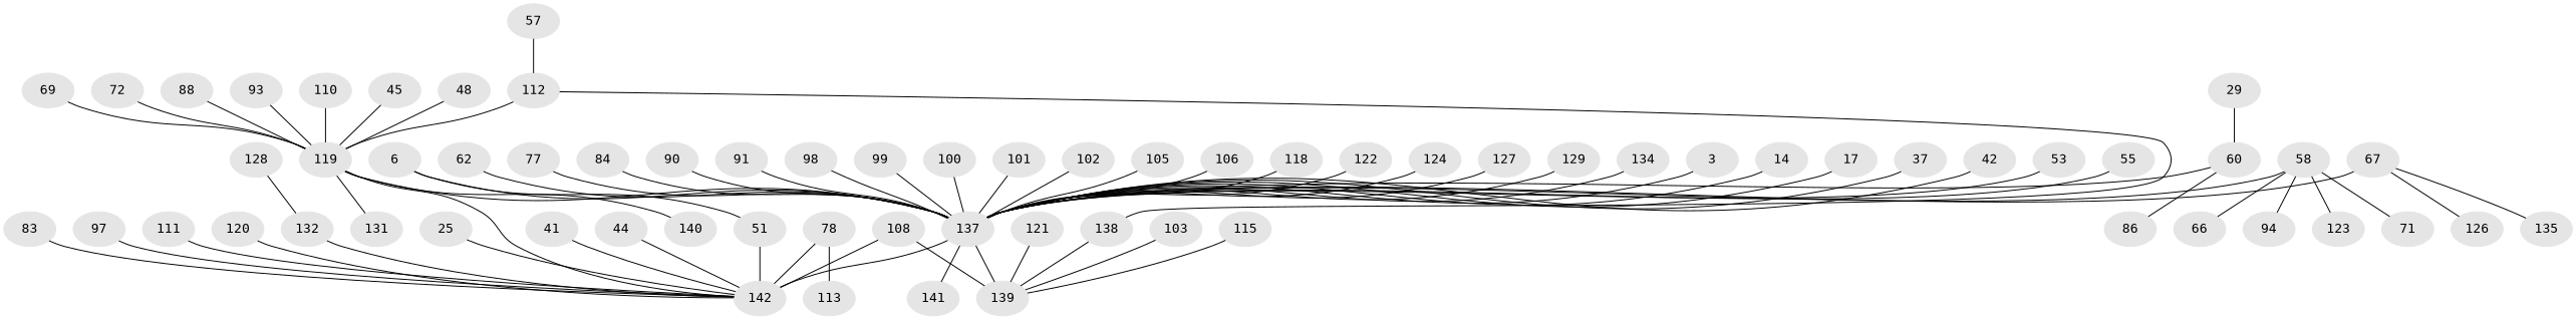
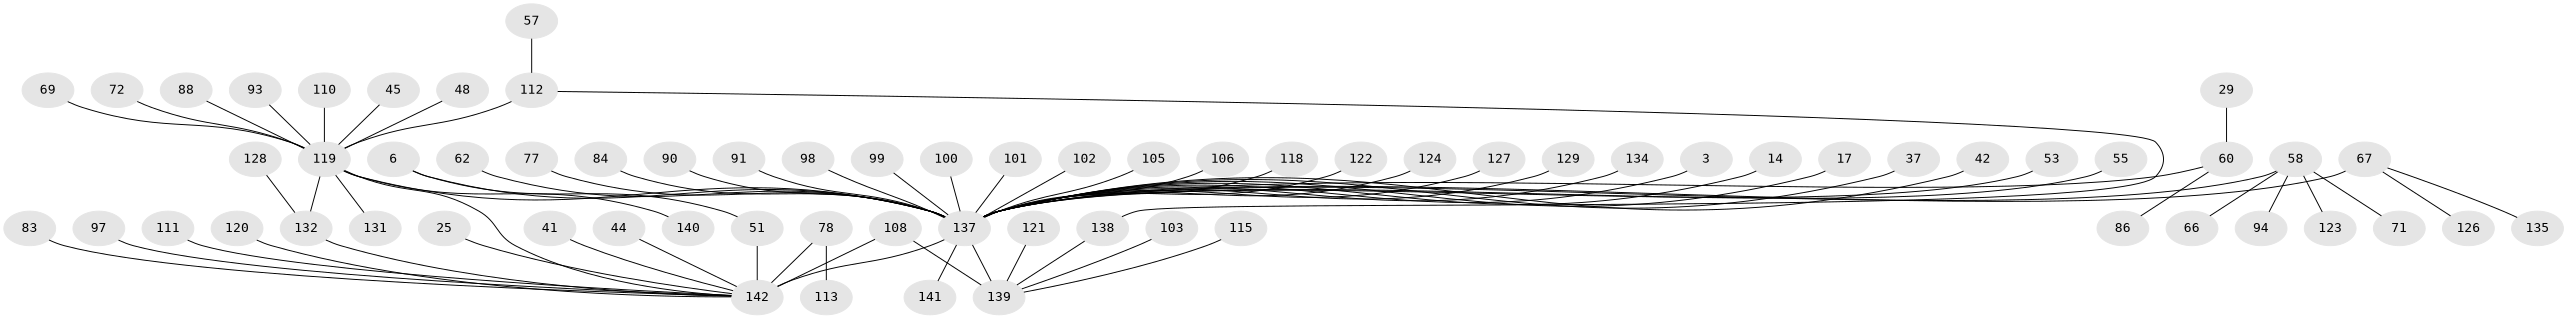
  graph {
    fontname="DejaVu Sans Mono"
    node [color=gray90 fontname="DejaVu Sans Mono" style=filled]
    edge [fontname="DejaVu Sans Mono"]
    137 [super="+80+43+39+1"]
    142 [super="+12+104"]
    139 [super="+130+133"]
    141
    3
    6
    51
    14
    17
    25
    60 [super="+16"]
    86
    29
    37
    41
    42
    44
    119 [super="+107+75+18+64+117"]
    131
    132 [super="+82"]
    140 [super="+63"]
    45
    48 [super="+35"]
    53
    55
    112 [super="+52"]
    138 [super="+136"]
    57
    58 [super="+4"]
    66 [super="+9+28"]
    94
    123 [super="+92+114"]
    71
    62 [super="+49"]
    67 [super="+47"]
    126
    135 [super="+125"]
    69
    72
    77
    78
    113
    83
    84
    88 [super="+85"]
    90
    91
    93
    97
    98 [super="+33+79"]
    99
    100 [super="+68"]
    101
    102
    103
    105
    106 [super="+89"]
    108 [super="+96"]
    110
    111
    115 [super="+87"]
    118
    120
    121
    122
    124
    127
    128
    129
    134
    137 -- 142 [weight=10]
    137 -- 139 [weight=4]
    137 -- 141
    3 -- 137
    6 -- 137
    6 -- 51
    51 -- 142 [weight=2]
    14 -- 137
    17 -- 137
    25 -- 142
    60 -- 137 [weight=2]
    60 -- 86
    29 -- 60
    37 -- 137
    41 -- 142
    42 -- 137
    44 -- 142
    119 -- 137 [weight=13]
    119 -- 142 [weight=4]
    119 -- 131
+   119 -- 132
    119 -- 140
    132 -- 142 [weight=2]
    45 -- 119
    48 -- 119 [weight=2]
    53 -- 137
    55 -- 137
    112 -- 119 [weight=3]
    112 -- 138
    138 -- 139
    57 -- 112
    58 -- 137 [weight=4]
    58 -- 66 [weight=2]
    58 -- 94
    58 -- 123
    58 -- 71
    62 -- 137
    67 -- 137 [weight=4]
    67 -- 126
    67 -- 135
    69 -- 119
    72 -- 119
    77 -- 137
    78 -- 142 [weight=3]
    78 -- 113
    83 -- 142
    84 -- 137
    88 -- 119 [weight=2]
    90 -- 137
    91 -- 137
    93 -- 119
    97 -- 142
    98 -- 137
    99 -- 137
    100 -- 137
    101 -- 137
    102 -- 137
    103 -- 139
    105 -- 137
    106 -- 137 [weight=2]
    108 -- 142
    108 -- 139
    110 -- 119
    111 -- 142
    115 -- 139
    118 -- 137
    120 -- 142 [weight=2]
    121 -- 139
    122 -- 137
    124 -- 137
    127 -- 137
    128 -- 132
    129 -- 137
    134 -- 137
  }
